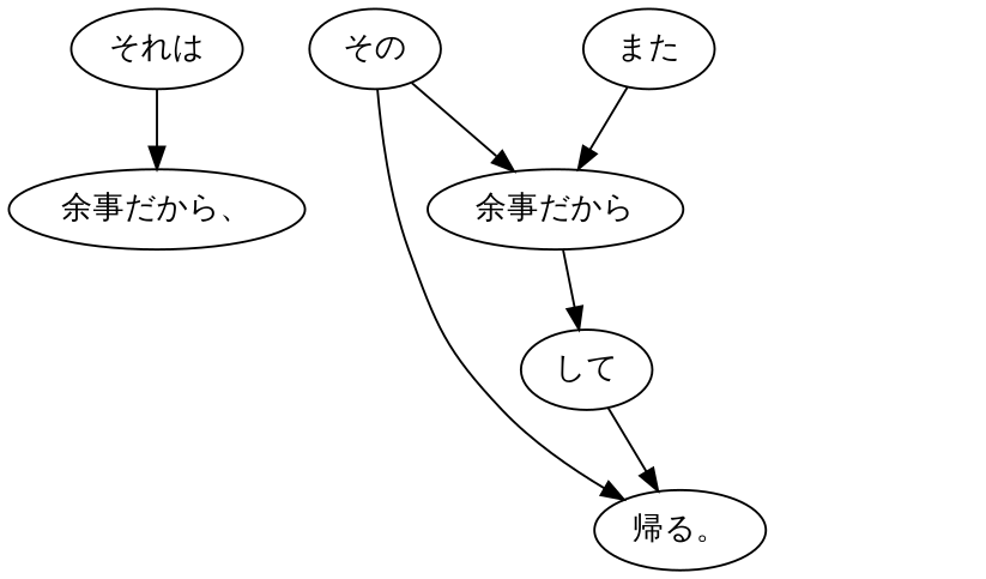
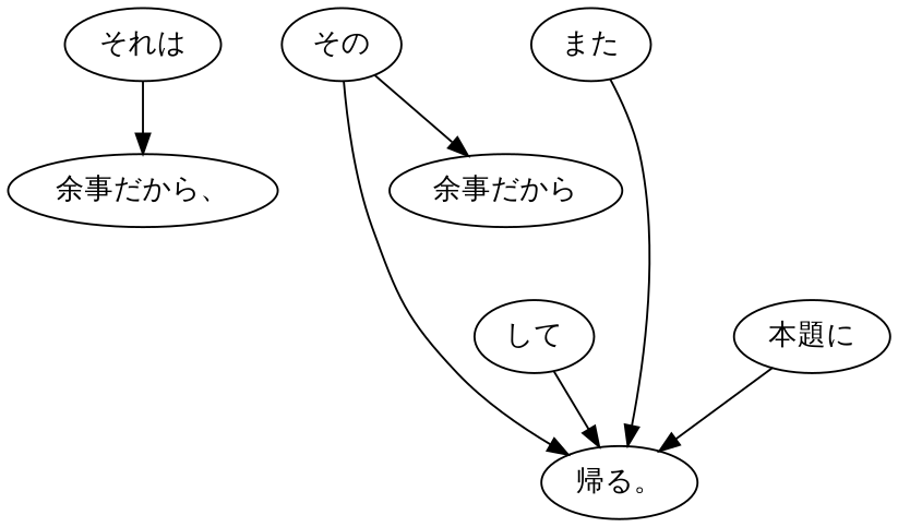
  digraph {
    fontname="Liberation Sans"
    node [fontname="Liberation Sans"]
    edge [fontname="Liberation Sans"]
    n1 [label="それは"]
    n2 [label="余事だから、"]
    n3 [label="帰る。"]
    n4 [label="その"]
    n5 [label="余事だから"]
    n6 [label="して"]
    n7 [label="また"]
+   n8 [label="本題に"]
    n1 -> n2
    n4 -> n3
    n4 -> n5
-   n5 -> n6
    n6 -> n3
-   n7 -> n5
+   n7 -> n3
+   n8 -> n3
  }
